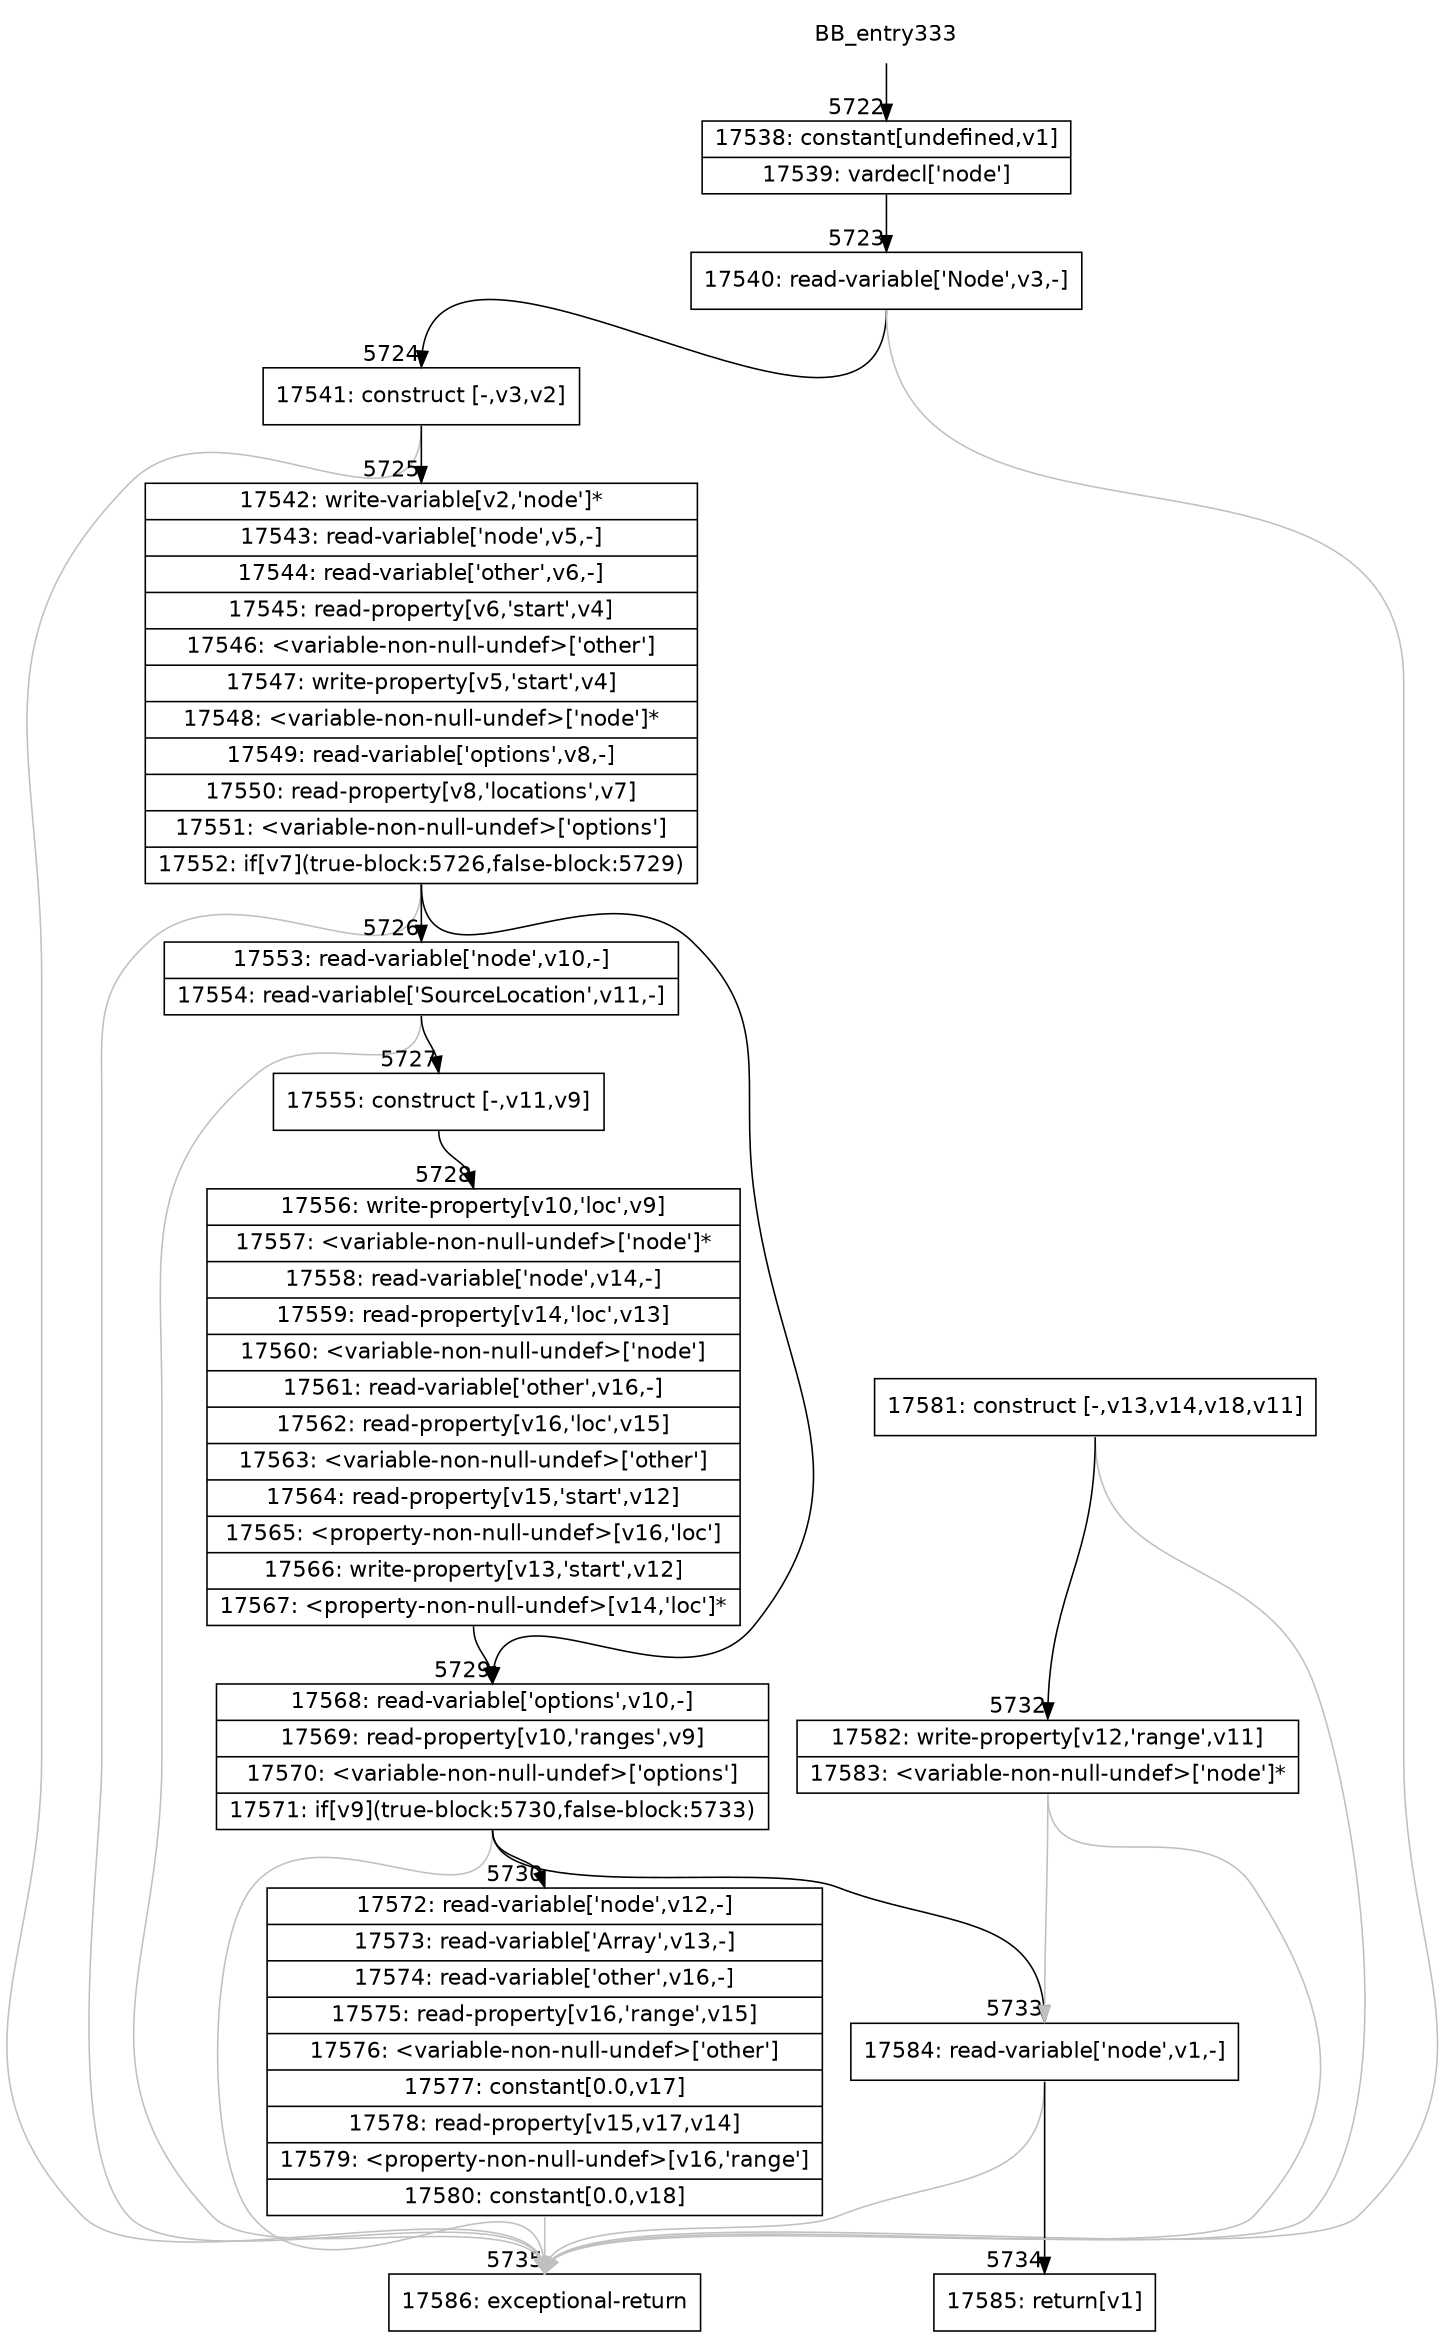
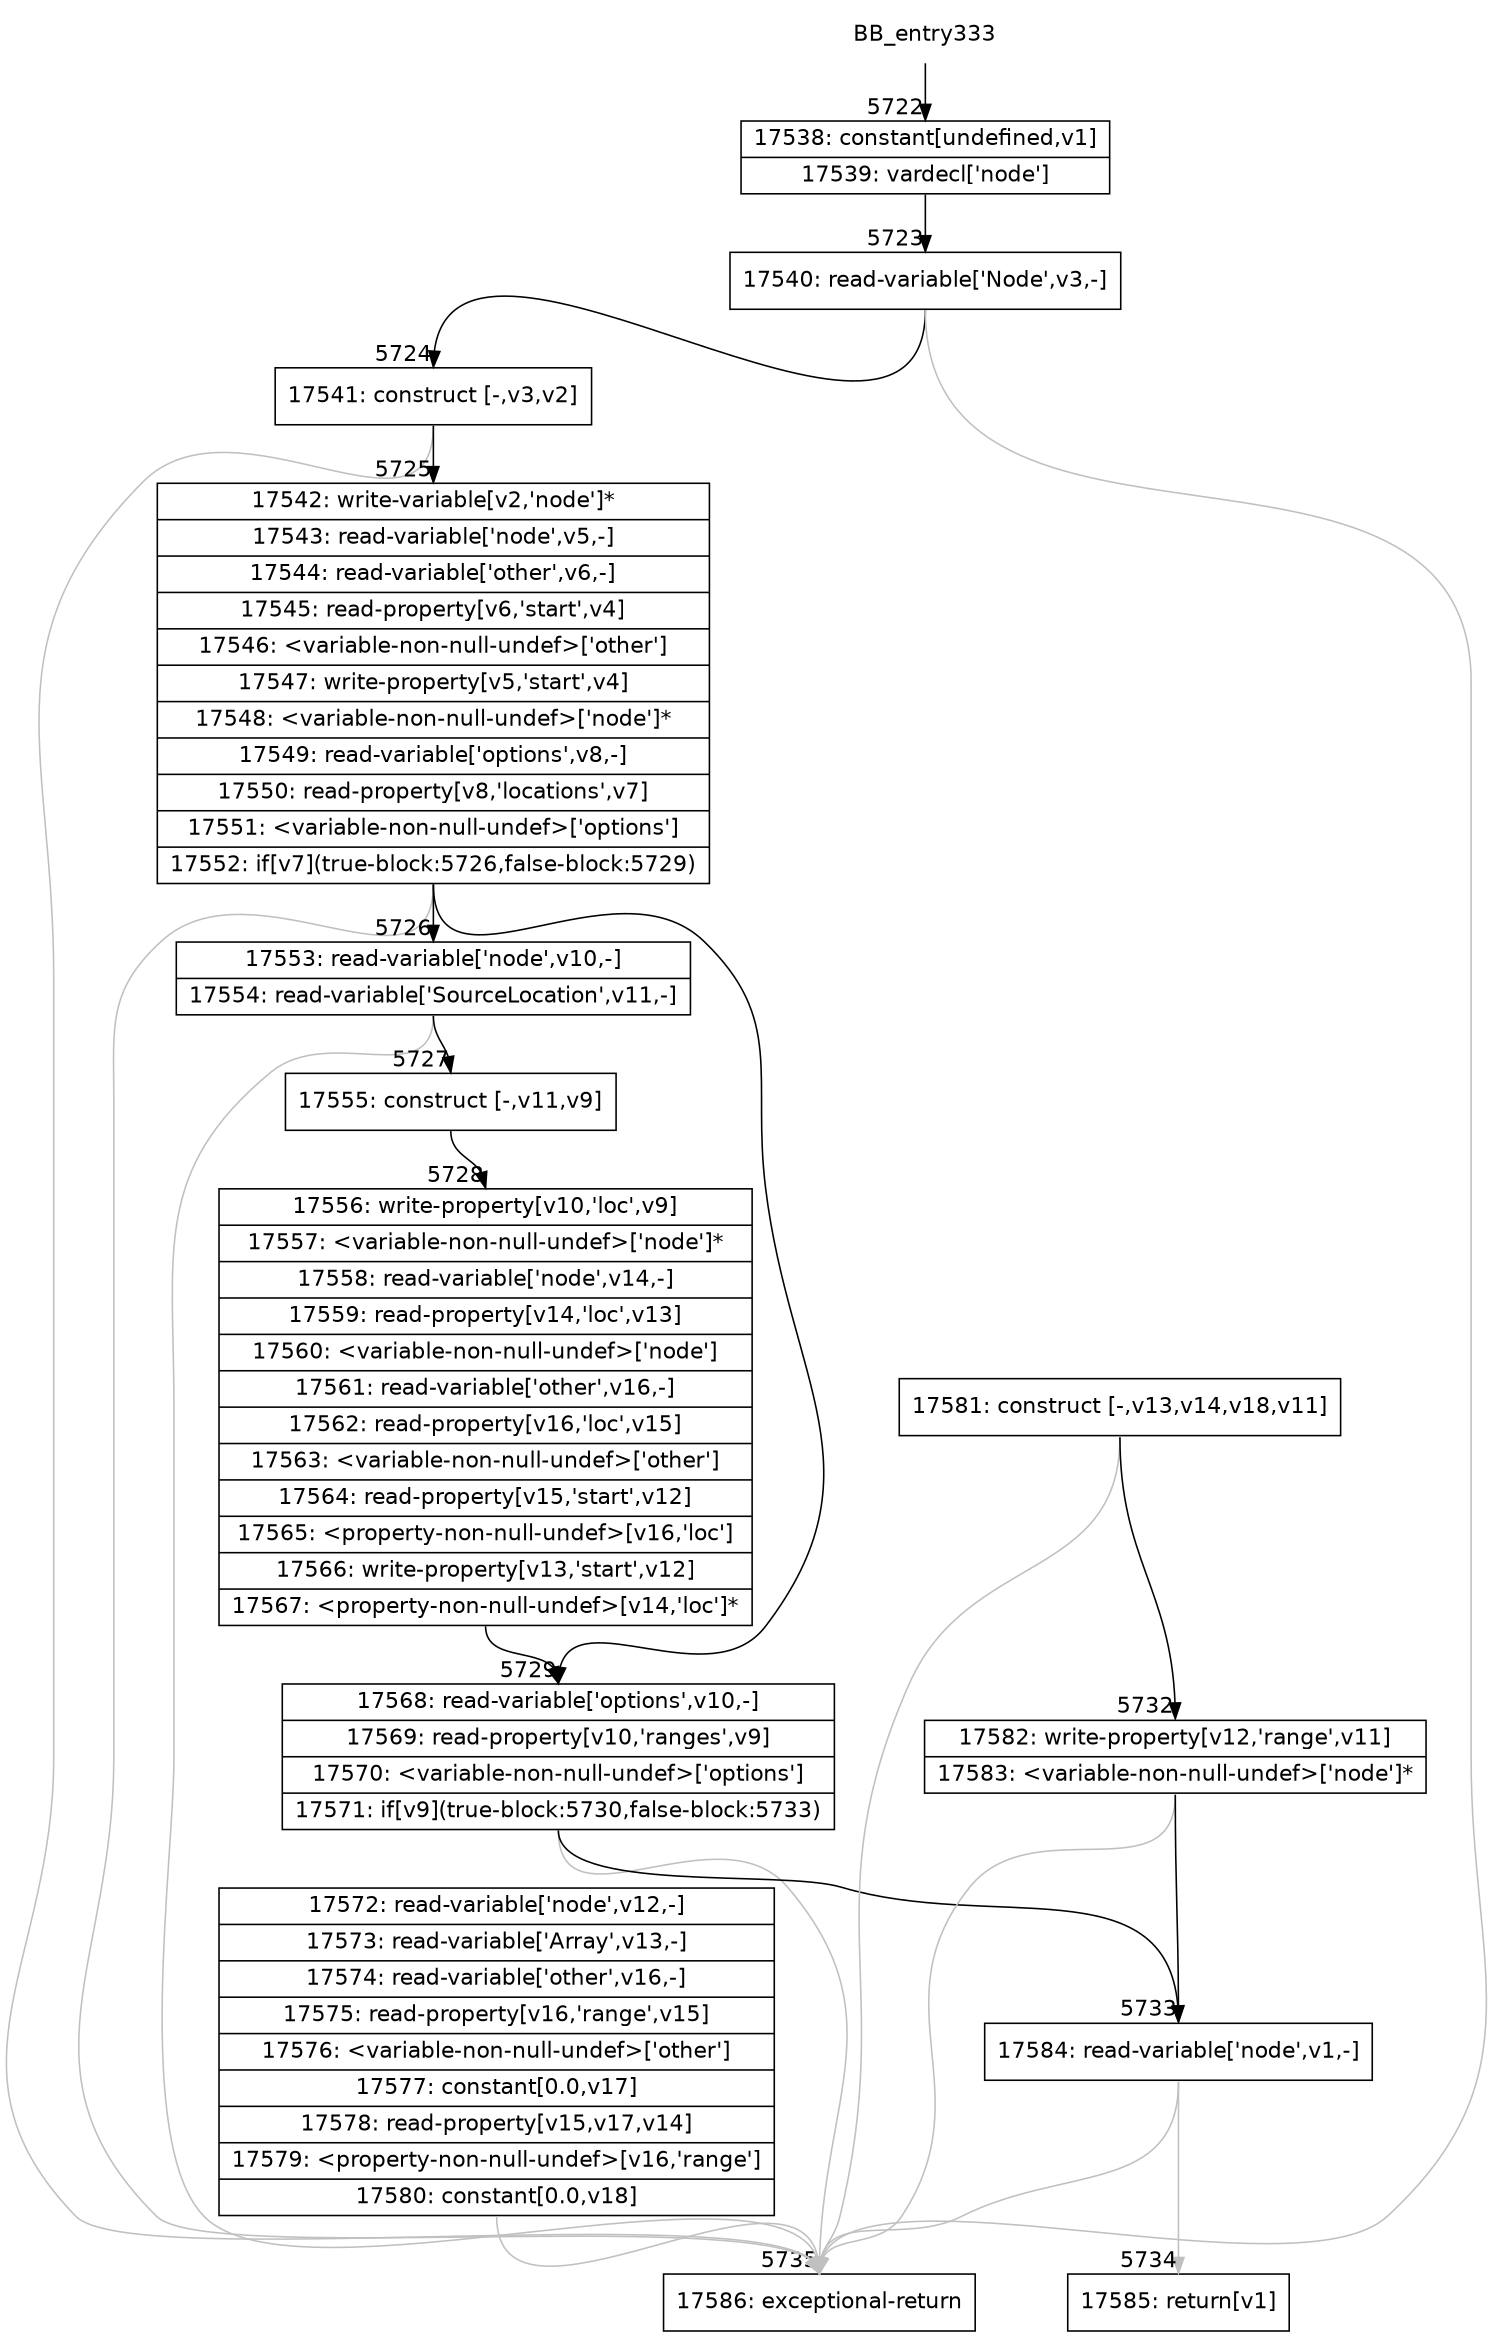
  digraph {
    fontname="DejaVu Sans"
    rankdir=TD
    node [fontname="DejaVu Sans" shape=record]
    edge [fontname="DejaVu Sans" headport=n tailport=s]
    BB_entry333 [shape=none]
    n2 [label="{17538: constant[undefined,v1]|17539: vardecl['node']}"]
    n3 [label="{17540: read-variable['Node',v3,-]}"]
    n4 [label="{17541: construct [-,v3,v2]}"]
    n5 [label="{17586: exceptional-return}"]
    n6 [label="{17542: write-variable[v2,'node']*|17543: read-variable['node',v5,-]|17544: read-variable['other',v6,-]|17545: read-property[v6,'start',v4]|17546: \<variable-non-null-undef\>['other']|17547: write-property[v5,'start',v4]|17548: \<variable-non-null-undef\>['node']*|17549: read-variable['options',v8,-]|17550: read-property[v8,'locations',v7]|17551: \<variable-non-null-undef\>['options']|17552: if[v7](true-block:5726,false-block:5729)}"]
    n7 [label="{17553: read-variable['node',v10,-]|17554: read-variable['SourceLocation',v11,-]}"]
    n8 [label="{17568: read-variable['options',v10,-]|17569: read-property[v10,'ranges',v9]|17570: \<variable-non-null-undef\>['options']|17571: if[v9](true-block:5730,false-block:5733)}"]
    n9 [label="{17555: construct [-,v11,v9]}"]
    n10 [label="{17572: read-variable['node',v12,-]|17573: read-variable['Array',v13,-]|17574: read-variable['other',v16,-]|17575: read-property[v16,'range',v15]|17576: \<variable-non-null-undef\>['other']|17577: constant[0.0,v17]|17578: read-property[v15,v17,v14]|17579: \<property-non-null-undef\>[v16,'range']|17580: constant[0.0,v18]}"]
    n11 [label="{17584: read-variable['node',v1,-]}"]
    n12 [label="{17556: write-property[v10,'loc',v9]|17557: \<variable-non-null-undef\>['node']*|17558: read-variable['node',v14,-]|17559: read-property[v14,'loc',v13]|17560: \<variable-non-null-undef\>['node']|17561: read-variable['other',v16,-]|17562: read-property[v16,'loc',v15]|17563: \<variable-non-null-undef\>['other']|17564: read-property[v15,'start',v12]|17565: \<property-non-null-undef\>[v16,'loc']|17566: write-property[v13,'start',v12]|17567: \<property-non-null-undef\>[v14,'loc']*}"]
    n13 [label="{17585: return[v1]}"]
    n14 [label="{17581: construct [-,v13,v14,v18,v11]}"]
    n15 [label="{17582: write-property[v12,'range',v11]|17583: \<variable-non-null-undef\>['node']*}"]
    BB_entry333 -> n2 [headlabel="    5722"]
    n2 -> n3 [headlabel="      5723"]
    n3 -> n4 [headlabel="      5724"]
    n3 -> n5 [color=gray headlabel="      5735"]
    n4 -> n5 [color=gray]
    n4 -> n6 [headlabel="      5725"]
    n6 -> n5 [color=gray]
    n6 -> n7 [headlabel="      5726"]
    n6 -> n8 [headlabel="      5729"]
    n7 -> n5 [color=gray]
    n7 -> n9 [headlabel="      5727"]
    n8 -> n5 [color=gray]
-   n8 -> n10 [headlabel="      5730"]
    n8 -> n11 [headlabel="      5733"]
    n9 -> n12 [headlabel="      5728"]
    n10 -> n5 [color=gray]
    n11 -> n5 [color=gray]
-   n11 -> n13 [headlabel="      5734"]
+   n11 -> n13 [headlabel="      5734" color=gray]
    n12 -> n8
    n14 -> n5 [color=gray]
    n14 -> n15 [headlabel="      5732"]
    n15 -> n5 [color=gray]
-   n15 -> n11 [color=gray]
+   n15 -> n11
  }
